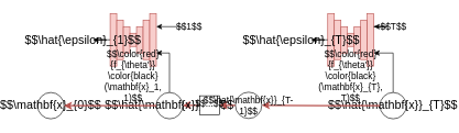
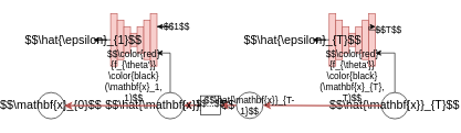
  <mxCell id="0" />
  <mxCell id="1" parent="0" />
  <mxCell id="2" value="" style="group" vertex="1" connectable="0" parent="1"><mxGeometry x="460" y="20" width="70" height="80" as="geometry" /></mxCell>
  <mxCell id="3" value="" style="rounded=0;whiteSpace=wrap;html=1;fillColor=#f8cecc;strokeColor=#b85450;" vertex="1" parent="2"><mxGeometry width="10" height="80" as="geometry" /></mxCell>
  <mxCell id="4" value="" style="rounded=0;whiteSpace=wrap;html=1;fillColor=#f8cecc;strokeColor=#b85450;" vertex="1" parent="2"><mxGeometry x="10" y="10" width="10" height="60" as="geometry" /></mxCell>
  <mxCell id="5" value="" style="rounded=0;whiteSpace=wrap;html=1;fillColor=#f8cecc;strokeColor=#b85450;" vertex="1" parent="2"><mxGeometry x="20" y="20" width="10" height="40" as="geometry" /></mxCell>
  <mxCell id="6" value="" style="rounded=0;whiteSpace=wrap;html=1;fillColor=#f8cecc;strokeColor=#b85450;" vertex="1" parent="2"><mxGeometry x="30" y="30" width="10" height="20" as="geometry" /></mxCell>
  <mxCell id="7" value="" style="rounded=0;whiteSpace=wrap;html=1;fillColor=#f8cecc;strokeColor=#b85450;" vertex="1" parent="2"><mxGeometry x="40" y="20" width="10" height="40" as="geometry" /></mxCell>
  <mxCell id="8" value="" style="rounded=0;whiteSpace=wrap;html=1;fillColor=#f8cecc;strokeColor=#b85450;" vertex="1" parent="2"><mxGeometry x="50" y="10" width="10" height="60" as="geometry" /></mxCell>
  <mxCell id="9" value="" style="rounded=0;whiteSpace=wrap;html=1;fillColor=#f8cecc;strokeColor=#b85450;" vertex="1" parent="2"><mxGeometry x="60" width="10" height="80" as="geometry" /></mxCell>
  <mxCell id="10" value="&#10;" style="group" vertex="1" connectable="0" parent="1"><mxGeometry x="130" y="20" width="70" height="80" as="geometry" /></mxCell>
  <mxCell id="11" value="" style="rounded=0;whiteSpace=wrap;html=1;fillColor=#f8cecc;strokeColor=#b85450;" vertex="1" parent="10"><mxGeometry width="10" height="80" as="geometry" /></mxCell>
  <mxCell id="12" value="" style="rounded=0;whiteSpace=wrap;html=1;fillColor=#f8cecc;strokeColor=#b85450;" vertex="1" parent="10"><mxGeometry x="10" y="10" width="10" height="60" as="geometry" /></mxCell>
  <mxCell id="13" value="" style="rounded=0;whiteSpace=wrap;html=1;fillColor=#f8cecc;strokeColor=#b85450;" vertex="1" parent="10"><mxGeometry x="20" y="20" width="10" height="40" as="geometry" /></mxCell>
  <mxCell id="14" value="" style="rounded=0;whiteSpace=wrap;html=1;fillColor=#f8cecc;strokeColor=#b85450;" vertex="1" parent="10"><mxGeometry x="30" y="30" width="10" height="20" as="geometry" /></mxCell>
  <mxCell id="15" value="" style="rounded=0;whiteSpace=wrap;html=1;fillColor=#f8cecc;strokeColor=#b85450;" vertex="1" parent="10"><mxGeometry x="40" y="20" width="10" height="40" as="geometry" /></mxCell>
  <mxCell id="16" value="" style="rounded=0;whiteSpace=wrap;html=1;fillColor=#f8cecc;strokeColor=#b85450;" vertex="1" parent="10"><mxGeometry x="50" y="10" width="10" height="60" as="geometry" /></mxCell>
  <mxCell id="17" value="" style="rounded=0;whiteSpace=wrap;html=1;fillColor=#f8cecc;strokeColor=#b85450;" vertex="1" parent="10"><mxGeometry x="60" width="10" height="80" as="geometry" /></mxCell>
  <mxCell id="18" value="$$\hat{\epsilon}_{1}$$" style="text;html=1;align=center;verticalAlign=middle;whiteSpace=wrap;rounded=0;fontSize=18;" vertex="1" parent="1"><mxGeometry x="74" y="45" width="30" height="30" as="geometry" /></mxCell>
  <mxCell id="19" value="$$\hat{\epsilon}_{T}$$" style="text;html=1;align=center;verticalAlign=middle;whiteSpace=wrap;rounded=0;fontSize=18;" vertex="1" parent="1"><mxGeometry x="405" y="45" width="30" height="30" as="geometry" /></mxCell>
  <mxCell id="20" style="edgeStyle=orthogonalEdgeStyle;rounded=0;orthogonalLoop=1;jettySize=auto;html=1;entryX=1;entryY=0.75;entryDx=0;entryDy=0;" edge="1" parent="1" source="21" target="9"><mxGeometry relative="1" as="geometry"><Array as="points"><mxPoint x="559" y="80" /></Array></mxGeometry></mxCell>
  <mxCell id="21" value="$$\hat{\mathbf{x}}_{T}$$" style="ellipse;whiteSpace=wrap;html=1;aspect=fixed;fontSize=18;fillColor=default;" vertex="1" parent="1"><mxGeometry x="539.24" y="140" width="40" height="40" as="geometry" /></mxCell>
  <mxCell id="22" value="$$\color{red}{f_{\theta'}} \color{black}(\mathbf{x}_1, 1)$$" style="text;html=1;align=center;verticalAlign=middle;whiteSpace=wrap;rounded=0;fontSize=14;" vertex="1" parent="1"><mxGeometry x="130" y="100" width="70" height="30" as="geometry" /></mxCell>
  <mxCell id="23" value="$$\color{red}{f_{\theta'}} \color{black}(\mathbf{x}_{T}, T)$$" style="text;html=1;align=center;verticalAlign=middle;whiteSpace=wrap;rounded=0;fontSize=14;" vertex="1" parent="1"><mxGeometry x="450" y="100" width="90" height="30" as="geometry" /></mxCell>
  <mxCell id="24" style="edgeStyle=orthogonalEdgeStyle;rounded=0;orthogonalLoop=1;jettySize=auto;html=1;entryX=1;entryY=0.25;entryDx=0;entryDy=0;" edge="1" parent="1" source="25" target="17"><mxGeometry relative="1" as="geometry" /></mxCell>
- <mxCell id="25" value="$$1$$" style="text;html=1;align=center;verticalAlign=middle;whiteSpace=wrap;rounded=0;fontSize=14;" vertex="1" parent="1"><mxGeometry x="240" y="25" width="20" height="30" as="geometry" /></mxCell>
+ <mxCell id="25" value="$$1$$" style="text;html=1;align=center;verticalAlign=middle;whiteSpace=wrap;rounded=0;fontSize=14;" vertex="1" parent="1"><mxGeometry x="220" y="25" width="20" height="30" as="geometry" /></mxCell>
  <mxCell id="26" style="edgeStyle=orthogonalEdgeStyle;rounded=0;orthogonalLoop=1;jettySize=auto;html=1;entryX=1;entryY=0.25;entryDx=0;entryDy=0;" edge="1" parent="1" source="27" target="9"><mxGeometry relative="1" as="geometry" /></mxCell>
- <mxCell id="27" value="$$T$$" style="text;html=1;align=center;verticalAlign=middle;whiteSpace=wrap;rounded=0;fontSize=14;" vertex="1" parent="1"><mxGeometry x="550" y="25" width="20" height="30" as="geometry" /></mxCell>
+ <mxCell id="27" value="$$T$$" style="text;html=1;align=center;verticalAlign=middle;whiteSpace=wrap;rounded=0;fontSize=14;" vertex="1" parent="1"><mxGeometry x="540" y="30" width="20" height="30" as="geometry" /></mxCell>
  <mxCell id="28" style="edgeStyle=orthogonalEdgeStyle;rounded=0;orthogonalLoop=1;jettySize=auto;html=1;fillColor=#f8cecc;strokeColor=#b85450;strokeWidth=2;exitX=0;exitY=0.5;exitDx=0;exitDy=0;" edge="1" parent="1" source="21" target="35"><mxGeometry relative="1" as="geometry"><Array as="points" /><mxPoint x="505.76" y="160" as="sourcePoint" /></mxGeometry></mxCell>
  <mxCell id="29" style="edgeStyle=orthogonalEdgeStyle;rounded=0;orthogonalLoop=1;jettySize=auto;html=1;fillColor=#f8cecc;strokeColor=#b85450;strokeWidth=2;exitX=0;exitY=0.5;exitDx=0;exitDy=0;" edge="1" parent="1" source="33" target="31"><mxGeometry relative="1" as="geometry" /></mxCell>
  <mxCell id="30" style="edgeStyle=orthogonalEdgeStyle;rounded=0;orthogonalLoop=1;jettySize=auto;html=1;entryX=1;entryY=0.75;entryDx=0;entryDy=0;exitX=0.5;exitY=0;exitDx=0;exitDy=0;" edge="1" parent="1" source="31" target="17"><mxGeometry relative="1" as="geometry"><Array as="points"><mxPoint x="220" y="80" /></Array></mxGeometry></mxCell>
  <mxCell id="31" value="$$\hat{\mathbf{x}}_{1}$$" style="ellipse;whiteSpace=wrap;html=1;aspect=fixed;fontSize=18;fillColor=default;" vertex="1" parent="1"><mxGeometry x="200" y="140" width="40" height="40" as="geometry" /></mxCell>
  <mxCell id="32" style="edgeStyle=orthogonalEdgeStyle;rounded=0;orthogonalLoop=1;jettySize=auto;html=1;fillColor=#f8cecc;strokeColor=#b85450;strokeWidth=2;exitX=0;exitY=0.5;exitDx=0;exitDy=0;" edge="1" parent="1" source="35" target="33"><mxGeometry relative="1" as="geometry" /></mxCell>
  <mxCell id="33" value="&lt;span style=&quot;font-size: 14px;&quot;&gt;$$...$$&lt;/span&gt;" style="rounded=0;whiteSpace=wrap;html=1;spacingTop=-6;" vertex="1" parent="1"><mxGeometry x="265.76" y="145" width="30" height="29" as="geometry" /></mxCell>
  <mxCell id="34" value="$$\mathbf{x}_{0}$$" style="ellipse;whiteSpace=wrap;html=1;aspect=fixed;fontSize=18;fillColor=default;" vertex="1" parent="1"><mxGeometry x="20" y="140" width="40" height="40" as="geometry" /></mxCell>
  <mxCell id="35" value="$$\hat{\mathbf{x}}_{T-1}$$" style="ellipse;whiteSpace=wrap;html=1;aspect=fixed;fontSize=14;fillColor=default;" vertex="1" parent="1"><mxGeometry x="320" y="139.5" width="40" height="40" as="geometry" /></mxCell>
  <mxCell id="36" value="" style="edgeStyle=orthogonalEdgeStyle;rounded=0;orthogonalLoop=1;jettySize=auto;html=1;fillColor=#f8cecc;strokeColor=#b85450;strokeWidth=2;exitX=0;exitY=0.5;exitDx=0;exitDy=0;" edge="1" parent="1" source="31" target="34"><mxGeometry relative="1" as="geometry"><mxPoint x="274" y="160" as="sourcePoint" /><mxPoint x="60" y="160" as="targetPoint" /><Array as="points" /></mxGeometry></mxCell>
  <mxCell id="37" style="edgeStyle=orthogonalEdgeStyle;rounded=0;orthogonalLoop=1;jettySize=auto;html=1;" edge="1" parent="1" source="3" target="19"><mxGeometry relative="1" as="geometry" /></mxCell>
  <mxCell id="38" style="edgeStyle=orthogonalEdgeStyle;rounded=0;orthogonalLoop=1;jettySize=auto;html=1;" edge="1" parent="1" source="11" target="18"><mxGeometry relative="1" as="geometry" /></mxCell>
